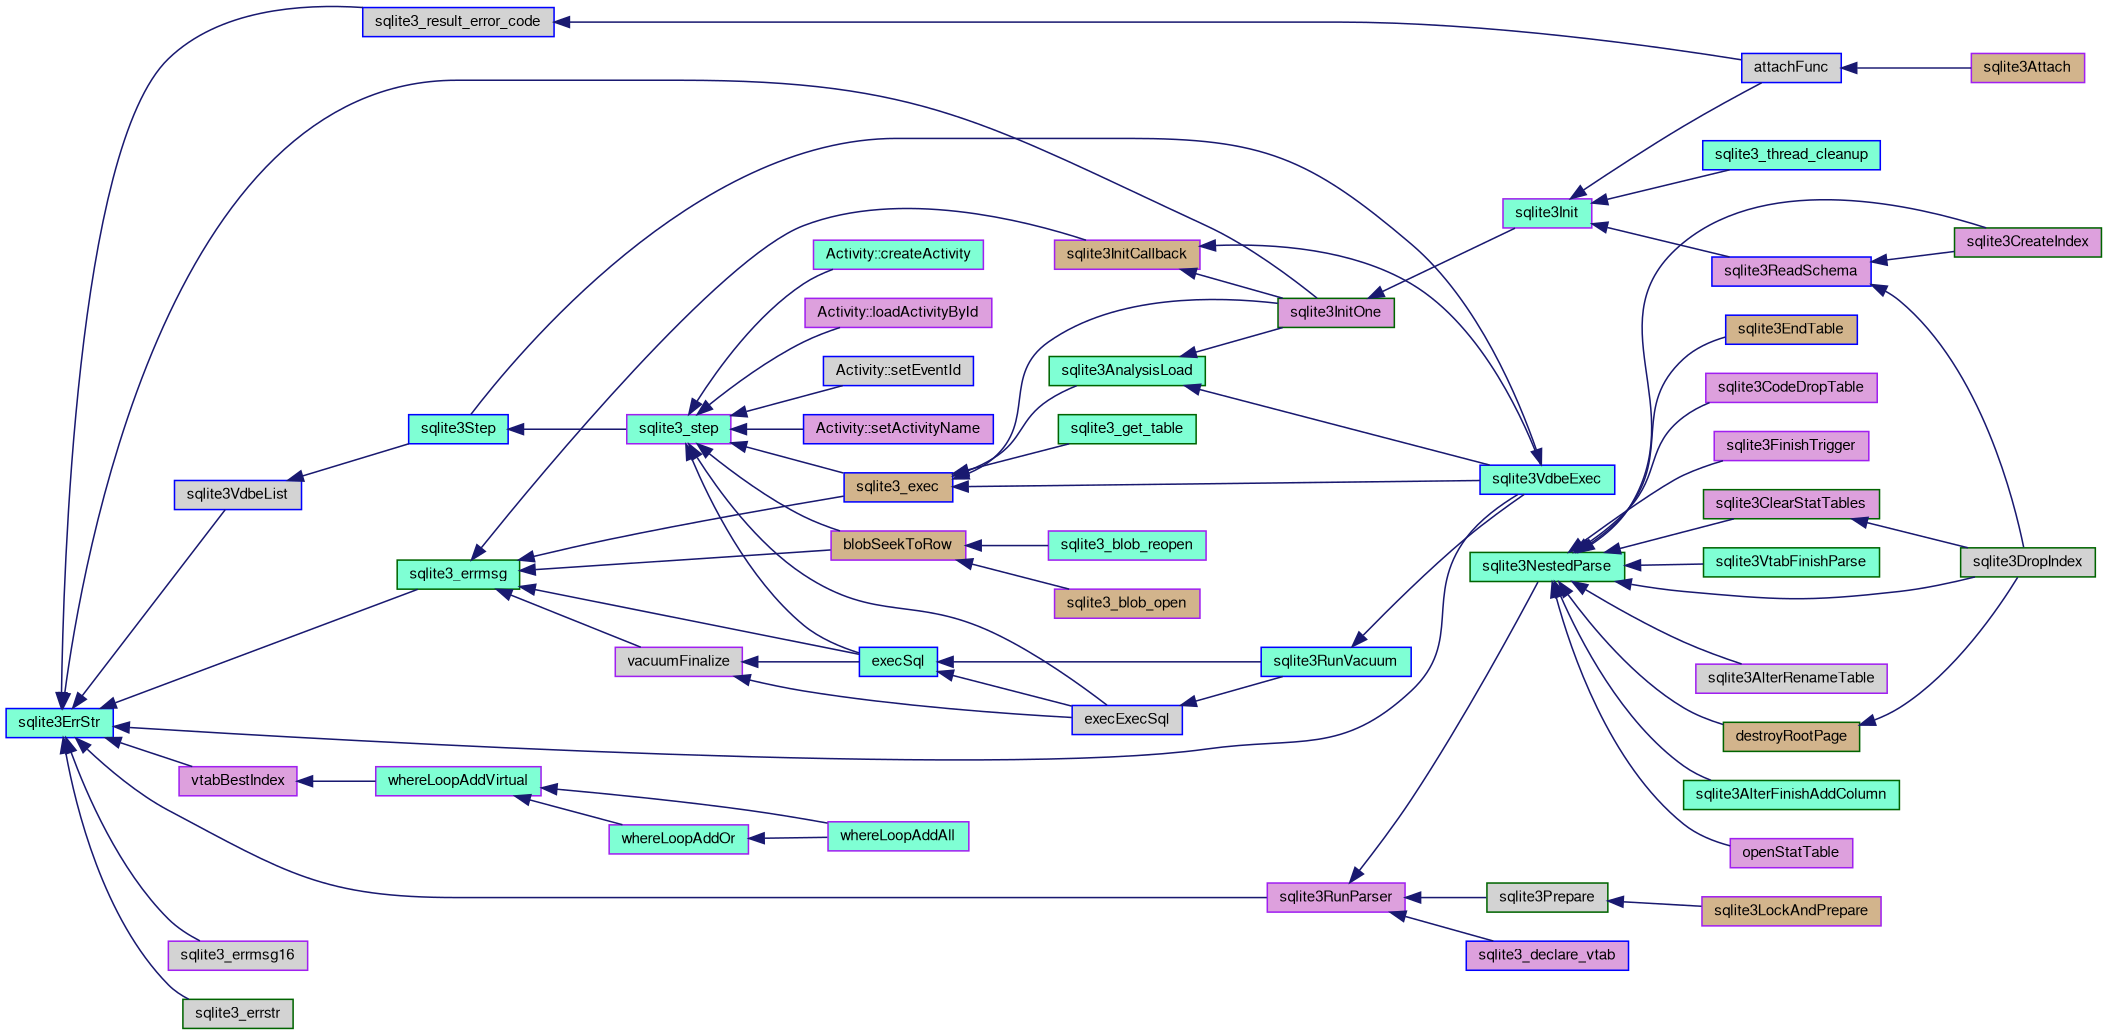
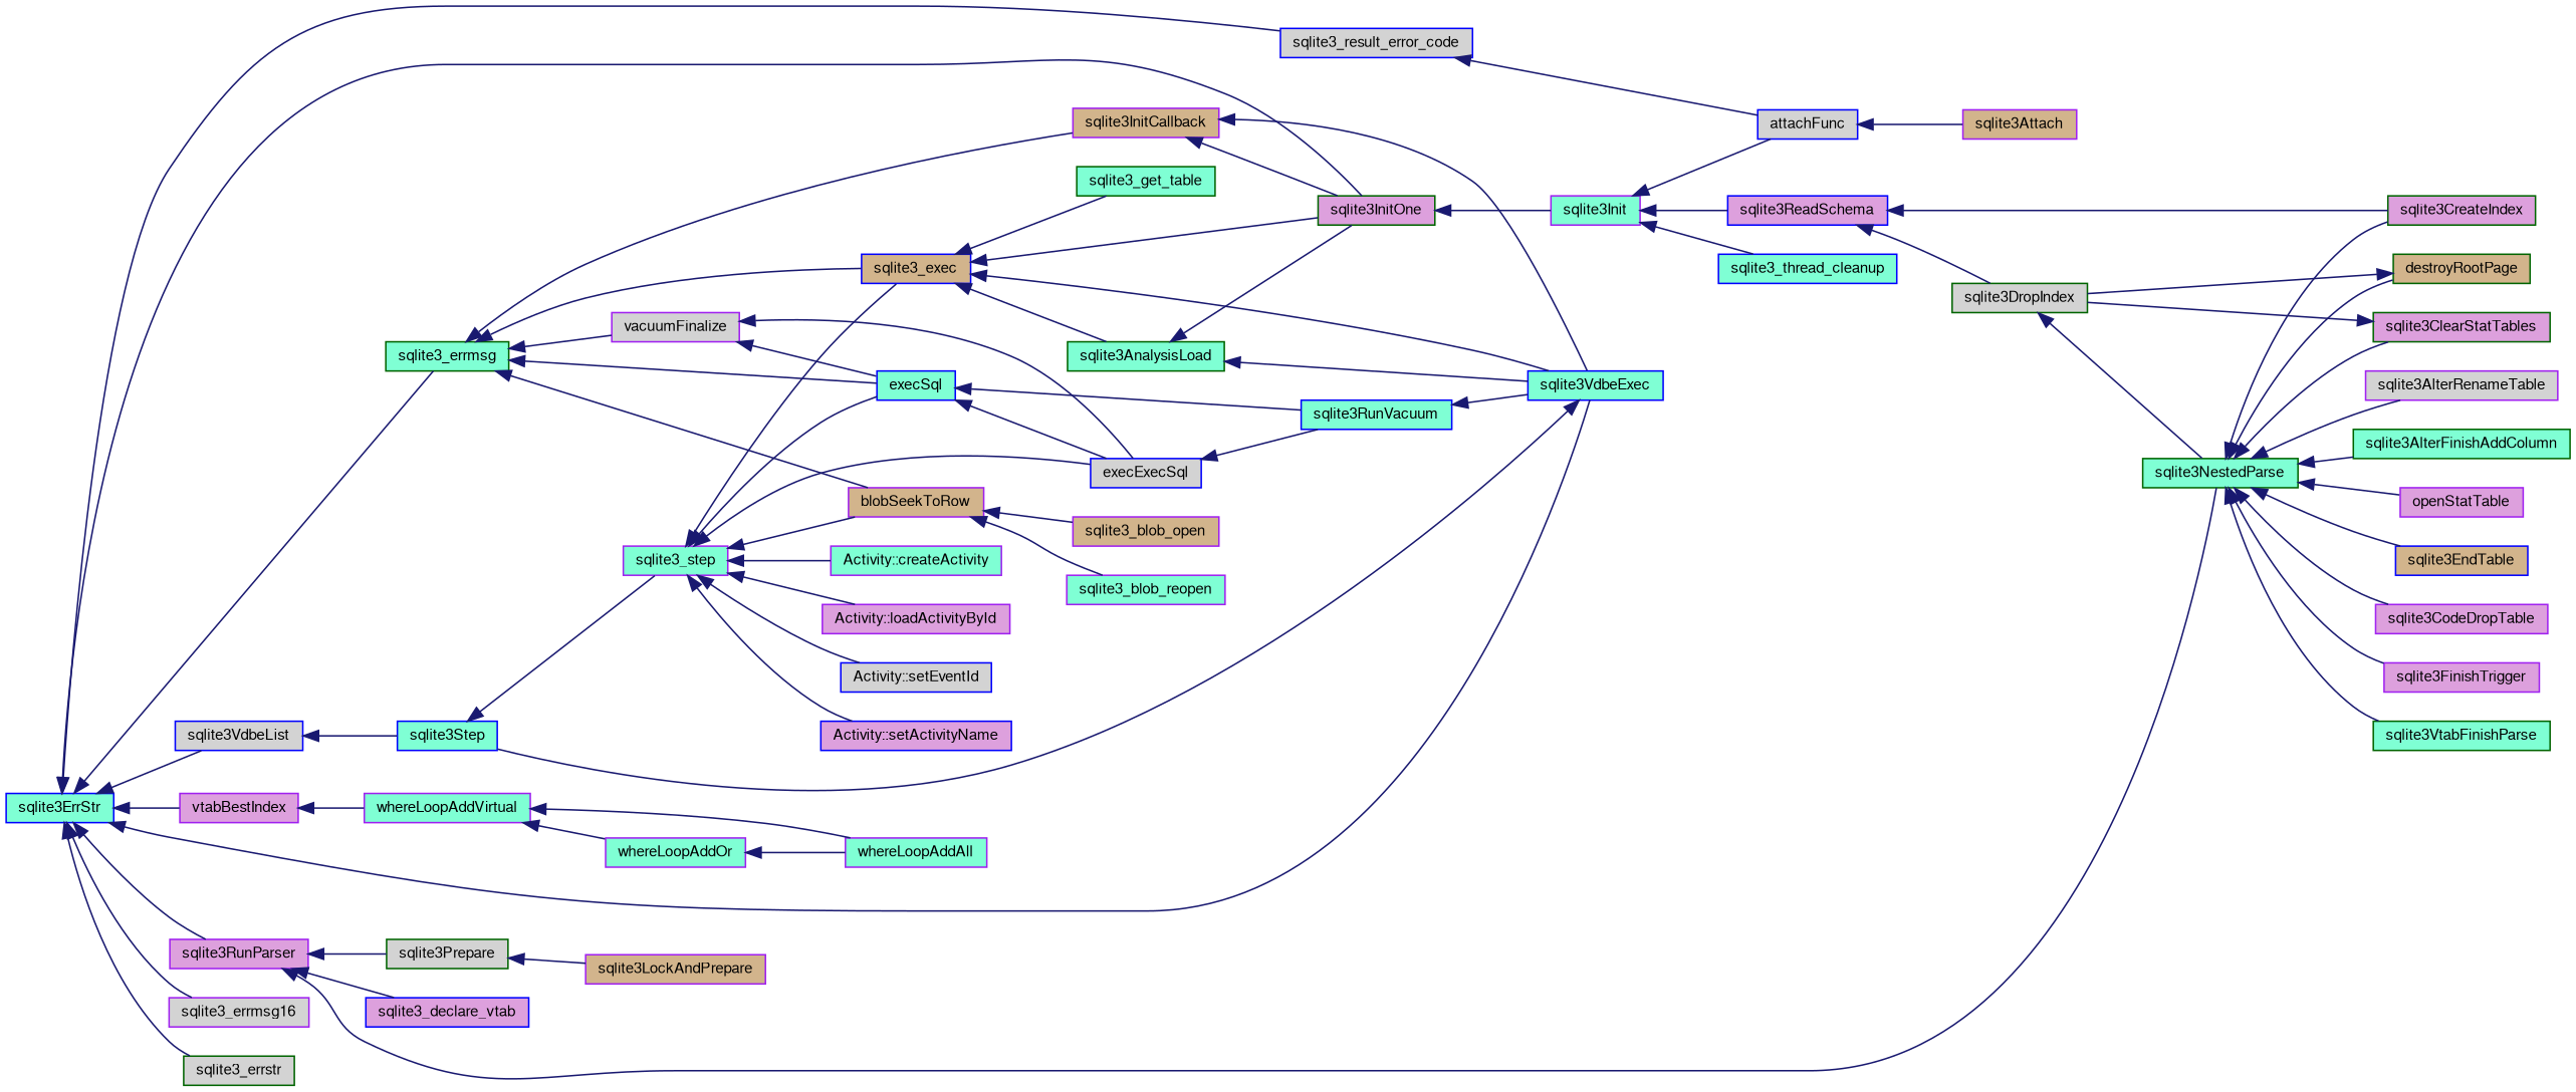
  digraph {
    rankdir=LR
    node [color=purple fillcolor=aquamarine fontname=FreeSans fontsize=10 shape=record style=filled]
    edge [color=midnightblue dir=back fontname=FreeSans fontsize=10 labelfontname=FreeSans labelfontsize=10 style=solid]
    n1 [color=blue fontcolor=black height=0.2 label=sqlite3ErrStr width=0.4]
    n2 [color=blue fillcolor=lightgrey height=0.2 label=sqlite3VdbeList width=0.4]
    n3 [color=blue height=0.2 label=sqlite3VdbeExec width=0.4]
    n4 [color=darkgreen fillcolor=plum height=0.2 label=sqlite3InitOne width=0.4]
    n5 [color=blue fillcolor=lightgrey height=0.2 label=sqlite3_result_error_code width=0.4]
    n6 [fillcolor=plum height=0.2 label=vtabBestIndex width=0.4]
    n7 [fillcolor=plum height=0.2 label=sqlite3RunParser width=0.4]
    n8 [color=darkgreen height=0.2 label=sqlite3_errmsg width=0.4]
    n9 [fillcolor=lightgrey height=0.2 label=sqlite3_errmsg16 width=0.4]
    n10 [color=darkgreen fillcolor=lightgrey height=0.2 label=sqlite3_errstr width=0.4]
    n11 [color=blue height=0.2 label=sqlite3Step width=0.4]
    n12 [height=0.2 label=sqlite3Init width=0.4]
    n13 [color=blue fillcolor=lightgrey height=0.2 label=attachFunc width=0.4]
    n14 [height=0.2 label=whereLoopAddVirtual width=0.4]
    n15 [color=darkgreen height=0.2 label=sqlite3NestedParse width=0.4]
    n16 [color=darkgreen fillcolor=lightgrey height=0.2 label=sqlite3Prepare width=0.4]
    n17 [color=blue fillcolor=plum height=0.2 label=sqlite3_declare_vtab width=0.4]
    n18 [fillcolor=tan height=0.2 label=blobSeekToRow width=0.4]
    n19 [color=blue fillcolor=tan height=0.2 label=sqlite3_exec width=0.4]
    n20 [color=blue height=0.2 label=execSql width=0.4]
    n21 [fillcolor=tan height=0.2 label=sqlite3InitCallback width=0.4]
    n22 [fillcolor=lightgrey height=0.2 label=vacuumFinalize width=0.4]
    n23 [height=0.2 label=sqlite3_step width=0.4]
    n24 [height=0.2 label="Activity::createActivity" width=0.4]
    n25 [fillcolor=plum height=0.2 label="Activity::loadActivityById" width=0.4]
    n26 [color=blue fillcolor=lightgrey height=0.2 label="Activity::setEventId" width=0.4]
    n27 [color=blue fillcolor=plum height=0.2 label="Activity::setActivityName" width=0.4]
    n28 [color=blue fillcolor=lightgrey height=0.2 label=execExecSql width=0.4]
    n29 [fillcolor=tan height=0.2 label=sqlite3_blob_open width=0.4]
    n30 [height=0.2 label=sqlite3_blob_reopen width=0.4]
    n31 [color=darkgreen height=0.2 label=sqlite3AnalysisLoad width=0.4]
    n32 [color=darkgreen height=0.2 label=sqlite3_get_table width=0.4]
    n33 [color=blue height=0.2 label=sqlite3RunVacuum width=0.4]
    n34 [color=blue fillcolor=plum height=0.2 label=sqlite3ReadSchema width=0.4]
    n35 [color=blue height=0.2 label=sqlite3_thread_cleanup width=0.4]
    n36 [fillcolor=tan height=0.2 label=sqlite3Attach width=0.4]
    n37 [color=darkgreen fillcolor=plum height=0.2 label=sqlite3CreateIndex width=0.4]
    n38 [color=darkgreen fillcolor=lightgrey height=0.2 label=sqlite3DropIndex width=0.4]
    n39 [height=0.2 label=whereLoopAddOr width=0.4]
    n40 [height=0.2 label=whereLoopAddAll width=0.4]
    n41 [fillcolor=lightgrey height=0.2 label=sqlite3AlterRenameTable width=0.4]
    n42 [color=darkgreen height=0.2 label=sqlite3AlterFinishAddColumn width=0.4]
    n43 [fillcolor=plum height=0.2 label=openStatTable width=0.4]
    n44 [color=blue fillcolor=tan height=0.2 label=sqlite3EndTable width=0.4]
    n45 [color=darkgreen fillcolor=tan height=0.2 label=destroyRootPage width=0.4]
    n46 [color=darkgreen fillcolor=plum height=0.2 label=sqlite3ClearStatTables width=0.4]
    n47 [fillcolor=plum height=0.2 label=sqlite3CodeDropTable width=0.4]
    n48 [fillcolor=plum height=0.2 label=sqlite3FinishTrigger width=0.4]
    n49 [color=darkgreen height=0.2 label=sqlite3VtabFinishParse width=0.4]
    n50 [fillcolor=tan height=0.2 label=sqlite3LockAndPrepare width=0.4]
    n1 -> n2
    n1 -> n3
    n1 -> n4
    n1 -> n5
    n1 -> n6
    n1 -> n7
    n1 -> n8
    n1 -> n9
    n1 -> n10
    n2 -> n11
    n3 -> n11
    n4 -> n12
    n5 -> n13
    n6 -> n14
    n7 -> n15
    n7 -> n16
    n7 -> n17
    n8 -> n18
    n8 -> n19
    n8 -> n20
    n8 -> n21
    n8 -> n22
    n11 -> n23
    n12 -> n13
    n12 -> n34
    n12 -> n35
    n13 -> n36
    n14 -> n39
    n14 -> n40
    n15 -> n37
-   n15 -> n38
+   n38 -> n15
    n15 -> n41
    n15 -> n42
    n15 -> n43
    n15 -> n44
    n15 -> n45
    n15 -> n46
    n15 -> n47
    n15 -> n48
    n15 -> n49
    n16 -> n50
    n18 -> n29
    n18 -> n30
    n19 -> n3
    n19 -> n4
    n19 -> n31
    n19 -> n32
    n20 -> n28
    n20 -> n33
    n21 -> n3
    n21 -> n4
    n22 -> n20
    n22 -> n28
    n23 -> n18
    n23 -> n19
    n23 -> n20
    n23 -> n24
    n23 -> n25
    n23 -> n26
    n23 -> n27
    n23 -> n28
    n28 -> n33
    n31 -> n3
    n31 -> n4
    n33 -> n3
    n34 -> n37
    n34 -> n38
    n39 -> n40
    n45 -> n38
    n46 -> n38
  }
